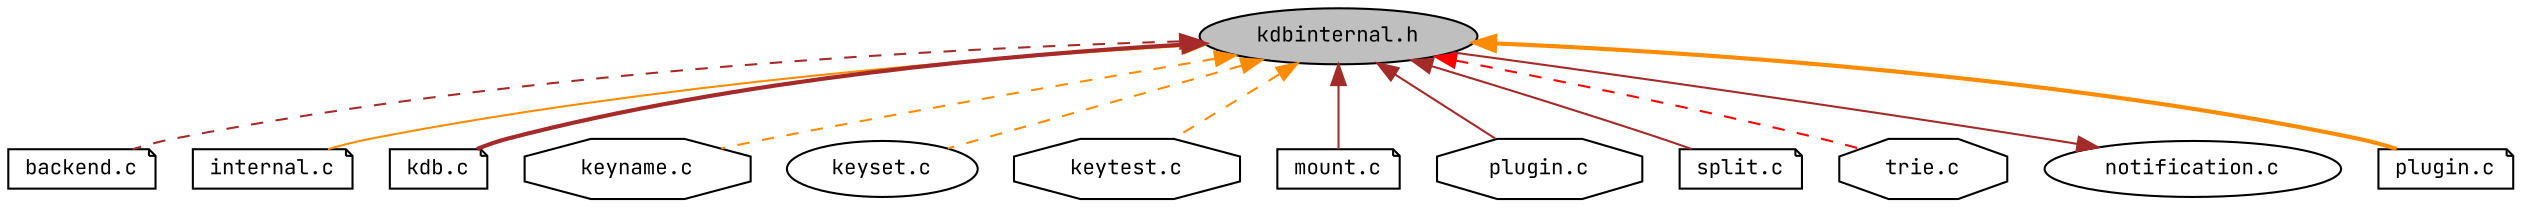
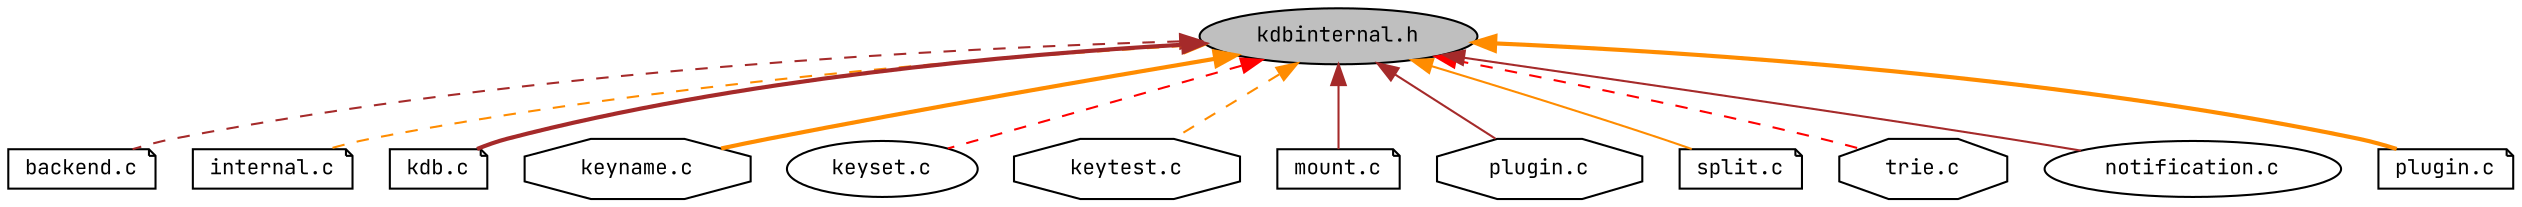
  digraph {
    fontname="JetBrains Mono"
    node [color=black fillcolor=white fontname="JetBrains Mono" fontsize=10 shape=note style=filled]
    edge [color=brown dir=back fontname="JetBrains Mono" fontsize=10 labelfontname=Helvetica labelfontsize=10 style=dashed]
    n1 [fillcolor=grey75 fontcolor=black height=0.2 label="kdbinternal.h" shape=ellipse width=0.4]
    n2 [height=0.2 label="backend.c" width=0.4]
    n3 [height=0.2 label="internal.c" width=0.4]
    n4 [height=0.2 label="kdb.c" width=0.4]
    n5 [height=0.2 label="keyname.c" shape=octagon width=0.4]
    n6 [height=0.2 label="keyset.c" shape=ellipse width=0.4]
    n7 [height=0.2 label="keytest.c" shape=octagon width=0.4]
    n8 [height=0.2 label="mount.c" width=0.4]
    n9 [height=0.2 label="plugin.c" shape=octagon width=0.4]
    n10 [height=0.2 label="split.c" width=0.4]
    n11 [height=0.2 label="trie.c" shape=octagon width=0.4]
    n12 [height=0.2 label="notification.c" shape=ellipse width=0.4]
    n13 [height=0.2 label="plugin.c" width=0.4]
    n1 -> n2
-   n1 -> n3 [color=darkorange style=solid]
+   n1 -> n3 [color=darkorange]
    n1 -> n4 [style=bold]
-   n1 -> n5 [color=darkorange]
-   n1 -> n6 [color=darkorange]
+   n1 -> n5 [color=darkorange style=bold]
+   n1 -> n6 [color=red]
    n1 -> n7 [color=darkorange]
    n1 -> n8 [style=solid]
    n1 -> n9 [style=solid]
-   n1 -> n10 [style=solid]
+   n1 -> n10 [color=darkorange style=solid]
    n1 -> n11 [color=red]
-   n12 -> n1 [style=solid]
+   n1 -> n12 [style=solid]
    n1 -> n13 [color=darkorange style=bold]
  }
